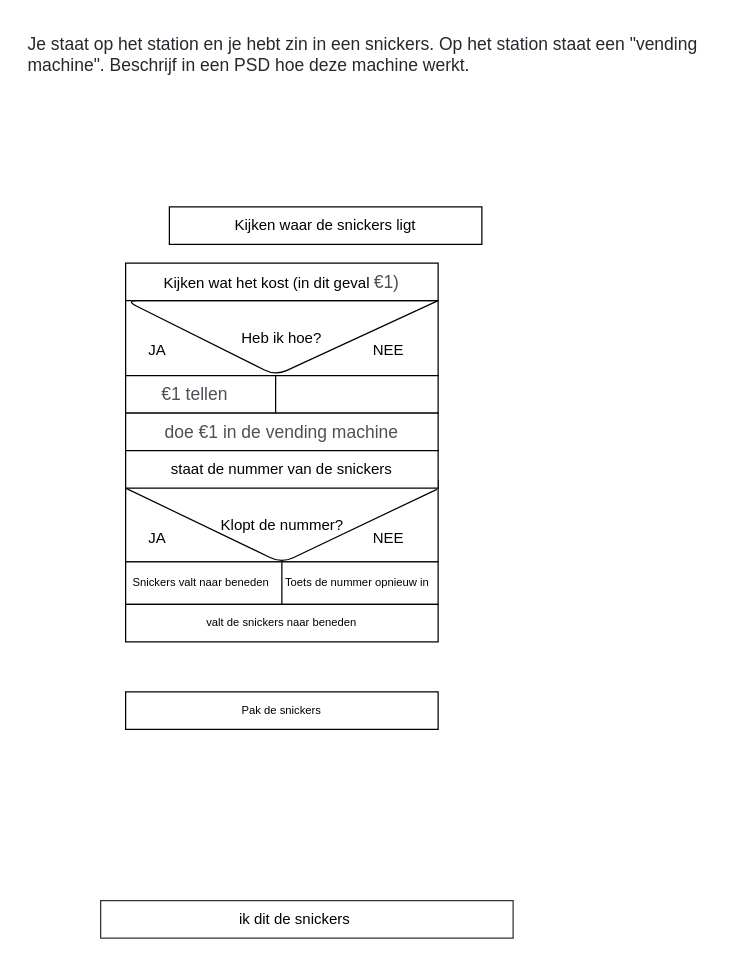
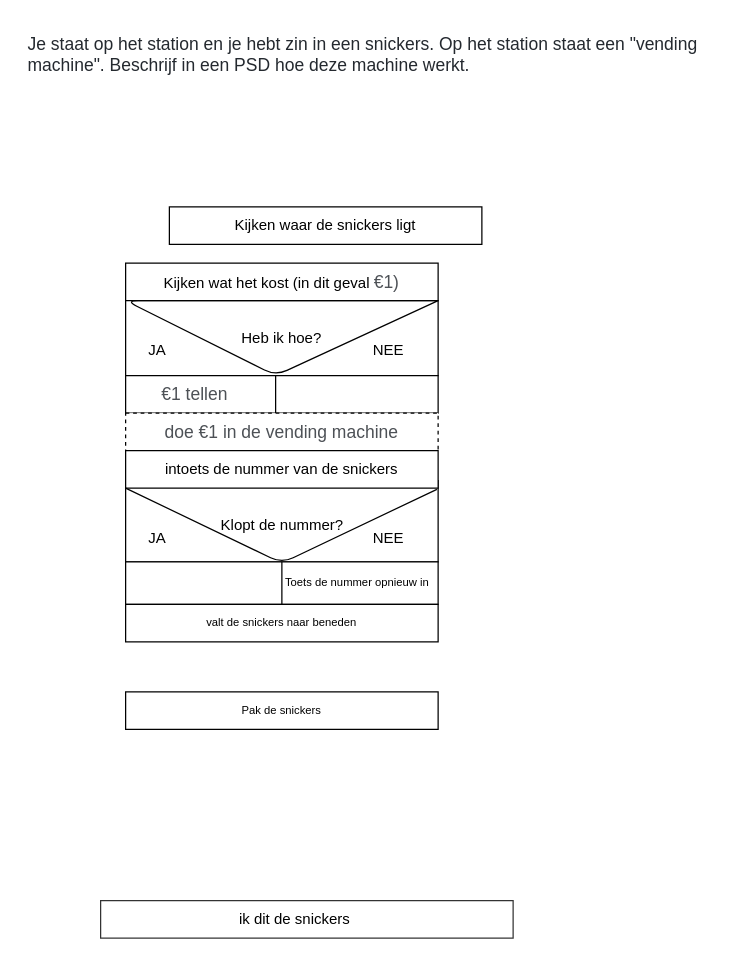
  <mxCell id="0" />
  <mxCell id="1" parent="0" />
  <mxCell id="2" value="" style="group" parent="1" vertex="1" connectable="0"><mxGeometry x="80" y="393" width="360" height="210" as="geometry" /></mxCell>
  <mxCell id="3" value="" style="rounded=0;whiteSpace=wrap;html=1;strokeWidth=1;" vertex="1" parent="2"><mxGeometry x="20" y="-9" width="250" height="65" as="geometry" /></mxCell>
  <mxCell id="4" value="Klopt de nummer?" style="text;html=1;resizable=0;autosize=1;align=center;verticalAlign=middle;points=[];fillColor=none;strokeColor=none;rounded=0;" vertex="1" parent="2"><mxGeometry x="90" y="17" width="110" height="20" as="geometry" /></mxCell>
  <mxCell id="5" value="JA" style="text;html=1;resizable=0;autosize=1;align=center;verticalAlign=middle;points=[];fillColor=none;strokeColor=none;rounded=0;" vertex="1" parent="2"><mxGeometry x="30" y="27" width="30" height="20" as="geometry" /></mxCell>
  <mxCell id="6" value="NEE" style="text;html=1;resizable=0;autosize=1;align=center;verticalAlign=middle;points=[];fillColor=none;strokeColor=none;rounded=0;" vertex="1" parent="2"><mxGeometry x="210" y="27" width="40" height="20" as="geometry" /></mxCell>
  <mxCell id="7" value="" style="rounded=0;whiteSpace=wrap;html=1;strokeWidth=1;" vertex="1" parent="2"><mxGeometry x="20" y="56" width="250" height="34" as="geometry" /></mxCell>
  <mxCell id="8" value="" style="line;strokeWidth=1;direction=south;html=1;" vertex="1" parent="2"><mxGeometry x="140" y="56" width="10" height="34" as="geometry" /></mxCell>
- <mxCell id="9" value="Snickers valt naar beneden" style="text;html=1;resizable=0;autosize=1;align=center;verticalAlign=middle;points=[];fillColor=none;strokeColor=none;rounded=0;fontSize=9;" vertex="1" parent="2"><mxGeometry x="20" y="63" width="120" height="20" as="geometry" /></mxCell>
  <mxCell id="10" value="Toets de nummer opnieuw in" style="text;html=1;resizable=0;autosize=1;align=center;verticalAlign=middle;points=[];fillColor=none;strokeColor=none;rounded=0;fontSize=9;" vertex="1" parent="2"><mxGeometry x="140" y="63" width="130" height="20" as="geometry" /></mxCell>
  <mxCell id="11" value="valt de snickers naar beneden" style="rounded=0;whiteSpace=wrap;html=1;fontSize=9;strokeWidth=1;" vertex="1" parent="2"><mxGeometry x="20" y="90" width="250" height="30" as="geometry" /></mxCell>
  <mxCell id="12" value="Pak de snickers" style="rounded=0;whiteSpace=wrap;html=1;fontSize=9;strokeWidth=1;" vertex="1" parent="2"><mxGeometry x="20" y="160" width="250" height="30" as="geometry" /></mxCell>
  <mxCell id="13" value="&lt;span style=&quot;color: rgb(36 , 41 , 47) ; font-family: , &amp;#34;blinkmacsystemfont&amp;#34; , &amp;#34;segoe ui&amp;#34; , &amp;#34;helvetica&amp;#34; , &amp;#34;arial&amp;#34; , sans-serif , &amp;#34;apple color emoji&amp;#34; , &amp;#34;segoe ui emoji&amp;#34; ; font-size: 14px ; background-color: rgb(255 , 255 , 255)&quot;&gt;Je staat op het station en je hebt zin in een snickers. Op het station staat een &quot;vending machine&quot;. Beschrijf in een PSD hoe deze machine werkt.&lt;/span&gt;&lt;br&gt;" style="text;whiteSpace=wrap;html=1;" parent="1" vertex="1"><mxGeometry x="20" y="20" width="550" height="60" as="geometry" /></mxCell>
  <mxCell id="14" value="&amp;nbsp; &amp;nbsp; &amp;nbsp; &amp;nbsp; &amp;nbsp;" style="text;whiteSpace=wrap;html=1;" parent="1" vertex="1"><mxGeometry x="20" y="70" width="170" height="40" as="geometry" /></mxCell>
  <mxCell id="15" value="" style="verticalLabelPosition=bottom;verticalAlign=top;html=1;shape=mxgraph.basic.rect;fillColor2=none;strokeWidth=1;size=20;indent=5;fillColor=none;opacity=80;" parent="1" vertex="1"><mxGeometry x="80" y="720" width="330" height="30" as="geometry" /></mxCell>
  <mxCell id="16" value="ik dit de snickers" style="text;html=1;resizable=0;autosize=1;align=center;verticalAlign=middle;points=[];fillColor=none;strokeColor=none;rounded=0;" parent="1" vertex="1"><mxGeometry x="180" y="725" width="110" height="20" as="geometry" /></mxCell>
  <mxCell id="17" value="Kijken waar de snickers ligt" style="rounded=0;whiteSpace=wrap;html=1;" vertex="1" parent="1"><mxGeometry x="135" y="165" width="250" height="30" as="geometry" /></mxCell>
  <mxCell id="18" value="Kijken wat het kost (in dit geval&amp;nbsp;&lt;span style=&quot;color: rgb(77 , 81 , 86) ; font-family: &amp;#34;arial&amp;#34; , sans-serif ; font-size: 14px ; text-align: left ; background-color: rgb(255 , 255 , 255)&quot;&gt;€1)&lt;/span&gt;" style="rounded=0;whiteSpace=wrap;html=1;" vertex="1" parent="1"><mxGeometry x="100" y="210" width="250" height="30" as="geometry" /></mxCell>
  <mxCell id="19" value="" style="group" vertex="1" connectable="0" parent="1"><mxGeometry x="100" y="240" width="250" height="60" as="geometry" /></mxCell>
  <mxCell id="20" value="Heb ik hoe?" style="rounded=0;whiteSpace=wrap;html=1;" vertex="1" parent="19"><mxGeometry width="250" height="60" as="geometry" /></mxCell>
  <mxCell id="21" value="" style="endArrow=none;html=1;entryX=1;entryY=0;entryDx=0;entryDy=0;" edge="1" parent="19" target="20"><mxGeometry width="50" height="50" relative="1" as="geometry"><mxPoint x="250" as="sourcePoint" /><mxPoint x="170" y="10" as="targetPoint" /><Array as="points"><mxPoint x="120" y="60" /><mxPoint /></Array></mxGeometry></mxCell>
  <mxCell id="22" value="JA" style="text;html=1;resizable=0;autosize=1;align=center;verticalAlign=middle;points=[];fillColor=none;strokeColor=none;rounded=0;" vertex="1" parent="19"><mxGeometry x="10" y="30" width="30" height="20" as="geometry" /></mxCell>
  <mxCell id="23" value="NEE" style="text;html=1;resizable=0;autosize=1;align=center;verticalAlign=middle;points=[];fillColor=none;strokeColor=none;rounded=0;" vertex="1" parent="19"><mxGeometry x="190" y="30" width="40" height="20" as="geometry" /></mxCell>
  <mxCell id="24" value="&lt;span style=&quot;white-space: pre&quot;&gt;&#09;&lt;/span&gt;&lt;span style=&quot;white-space: pre&quot;&gt;&#09;&lt;/span&gt;&lt;span style=&quot;white-space: pre&quot;&gt;&#09;&lt;/span&gt;&lt;span style=&quot;white-space: pre&quot;&gt;&#09;&lt;/span&gt;" style="rounded=0;whiteSpace=wrap;html=1;" vertex="1" parent="1"><mxGeometry x="100" y="300" width="250" height="30" as="geometry" /></mxCell>
  <mxCell id="25" value="" style="line;strokeWidth=1;direction=south;html=1;" vertex="1" parent="1"><mxGeometry x="215" y="300" width="10" height="30" as="geometry" /></mxCell>
  <mxCell id="26" value="&lt;span style=&quot;color: rgb(77 , 81 , 86) ; font-family: &amp;#34;arial&amp;#34; , sans-serif ; font-size: 14px ; text-align: left ; background-color: rgb(255 , 255 , 255)&quot;&gt;€1 tellen&lt;/span&gt;" style="text;html=1;resizable=0;autosize=1;align=center;verticalAlign=middle;points=[];fillColor=none;strokeColor=none;rounded=0;" vertex="1" parent="1"><mxGeometry x="120" y="305" width="70" height="20" as="geometry" /></mxCell>
- <mxCell id="27" value="&lt;span style=&quot;color: rgb(77 , 81 , 86) ; font-family: &amp;#34;arial&amp;#34; , sans-serif ; font-size: 14px ; font-style: normal ; font-weight: 400 ; letter-spacing: normal ; text-align: left ; text-indent: 0px ; text-transform: none ; word-spacing: 0px ; background-color: rgb(255 , 255 , 255) ; display: inline ; float: none&quot;&gt;doe&amp;nbsp;&lt;/span&gt;&lt;span style=&quot;color: rgb(77 , 81 , 86) ; font-family: &amp;#34;arial&amp;#34; , sans-serif ; font-size: 14px ; text-align: left ; background-color: rgb(255 , 255 , 255)&quot;&gt;€1 in de vending machine&lt;/span&gt;" style="rounded=0;whiteSpace=wrap;html=1;strokeWidth=1;" vertex="1" parent="1"><mxGeometry x="100" y="330" width="250" height="30" as="geometry" /></mxCell>
- <mxCell id="28" value="staat de nummer van de snickers" style="rounded=0;whiteSpace=wrap;html=1;strokeWidth=1;" vertex="1" parent="1"><mxGeometry x="100" y="360" width="250" height="30" as="geometry" /></mxCell>
+ <mxCell id="27" value="&lt;span style=&quot;color: rgb(77 , 81 , 86) ; font-family: &amp;#34;arial&amp;#34; , sans-serif ; font-size: 14px ; font-style: normal ; font-weight: 400 ; letter-spacing: normal ; text-align: left ; text-indent: 0px ; text-transform: none ; word-spacing: 0px ; background-color: rgb(255 , 255 , 255) ; display: inline ; float: none&quot;&gt;doe&amp;nbsp;&lt;/span&gt;&lt;span style=&quot;color: rgb(77 , 81 , 86) ; font-family: &amp;#34;arial&amp;#34; , sans-serif ; font-size: 14px ; text-align: left ; background-color: rgb(255 , 255 , 255)&quot;&gt;€1 in de vending machine&lt;/span&gt;" style="rounded=0;whiteSpace=wrap;html=1;strokeWidth=1;dashed=1;" vertex="1" parent="1"><mxGeometry x="100" y="330" width="250" height="30" as="geometry" /></mxCell>
+ <mxCell id="28" value="intoets de nummer van de snickers" style="rounded=0;whiteSpace=wrap;html=1;strokeWidth=1;" vertex="1" parent="1"><mxGeometry x="100" y="360" width="250" height="30" as="geometry" /></mxCell>
  <mxCell id="29" value="" style="endArrow=none;html=1;entryX=0.996;entryY=0.107;entryDx=0;entryDy=0;exitX=0;exitY=1;exitDx=0;exitDy=0;entryPerimeter=0;" edge="1" parent="1" source="28" target="3"><mxGeometry width="50" height="50" relative="1" as="geometry"><mxPoint x="190" y="480" as="sourcePoint" /><mxPoint x="240" y="430" as="targetPoint" /><Array as="points"><mxPoint x="100" y="390" /><mxPoint x="225" y="450" /></Array></mxGeometry></mxCell>
